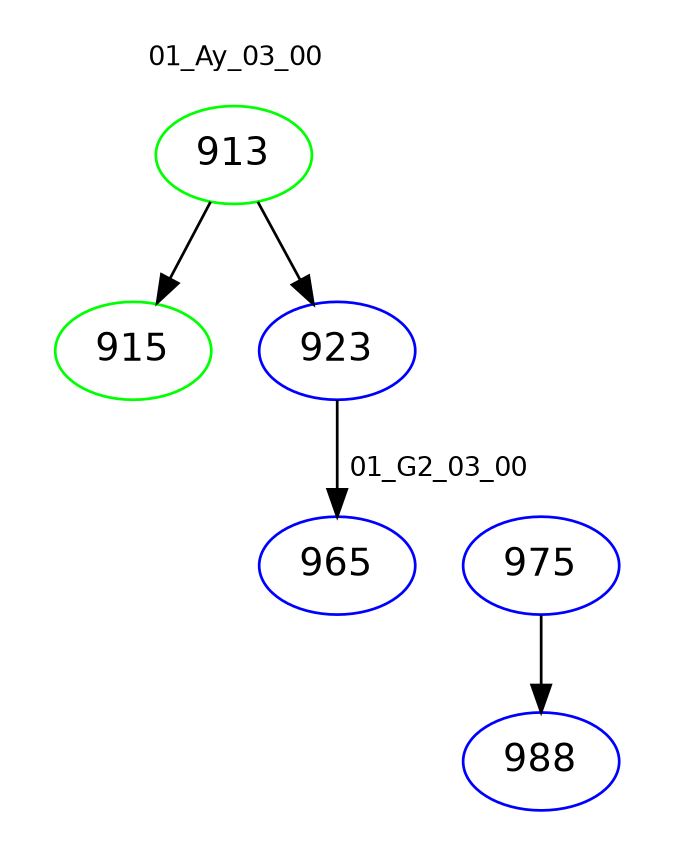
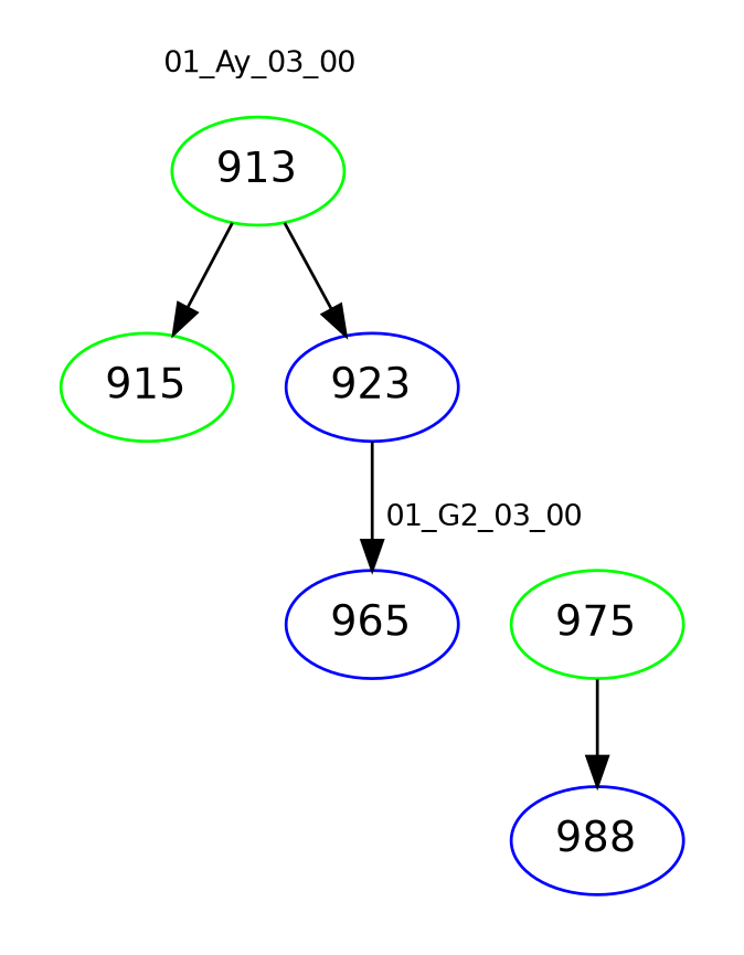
  digraph {
    fontname="DejaVu Sans"
    node [color=green fontname="DejaVu Sans"]
    edge [color=black fontname="DejaVu Sans"]
    n1 [label=913]
    n2 [label=915]
    n3 [color=blue label=923]
-   n4 [color=blue label=975]
+   n4 [label=975]
    n5 [color=blue label=965]
    n6 [color=blue label=988]
    subgraph cluster_1 {
      color=white
      fontsize=10
      label="01_Ay_03_00"
      n1
      n2
      n3
    }
    subgraph cluster_2 {
      color=white
      fontsize=10
      label="01_G2_03_00"
      n4
      n5
      n6
    }
    n1 -> n2
    n1 -> n3
    n3 -> n5
    n4 -> n6
  }
